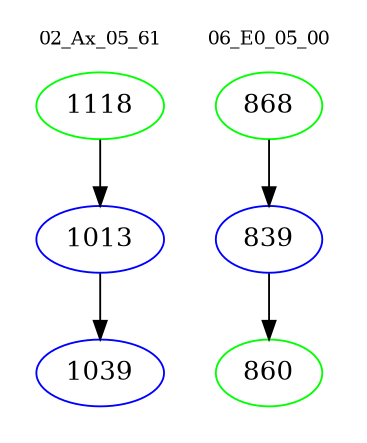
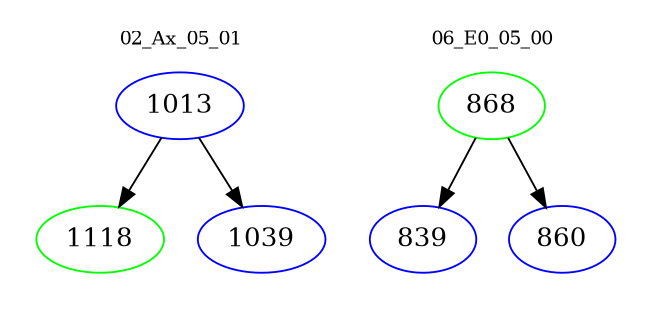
  digraph {
    node [color=blue]
    edge [color=black]
    n1 [color=green label=1118]
    n2 [label=1013]
    n3 [label=1039]
    n4 [color=green label=868]
    n5 [label=839]
-   n6 [color=green label=860]
+   n6 [label=860]
    subgraph cluster_1 {
      color=white
      fontsize=10
-     label="02_Ax_05_61"
+     label="02_Ax_05_01"
      n1
      n2
      n3
    }
    subgraph cluster_2 {
      color=white
      fontsize=10
      label="06_E0_05_00"
      n4
      n5
      n6
    }
-   n1 -> n2
+   n2 -> n1
    n2 -> n3
    n4 -> n5
-   n5 -> n6
+   n4 -> n6
  }
